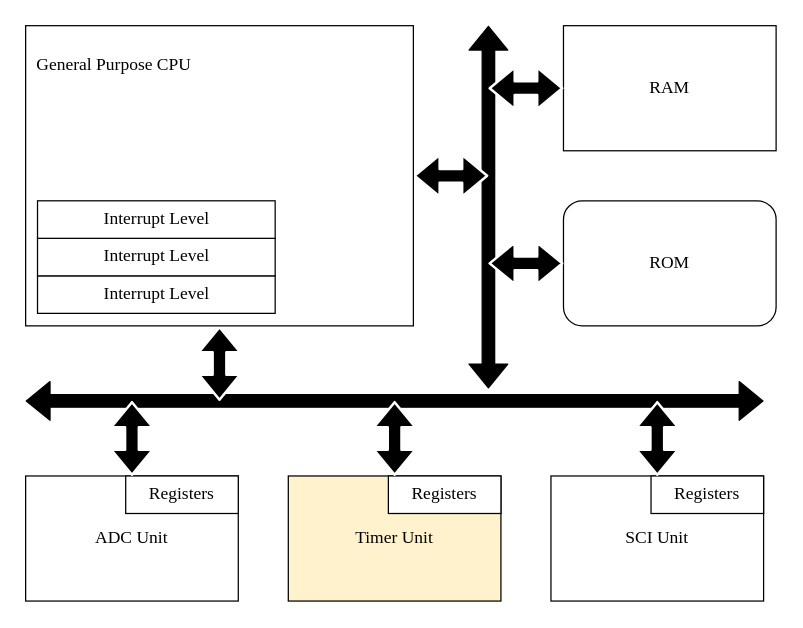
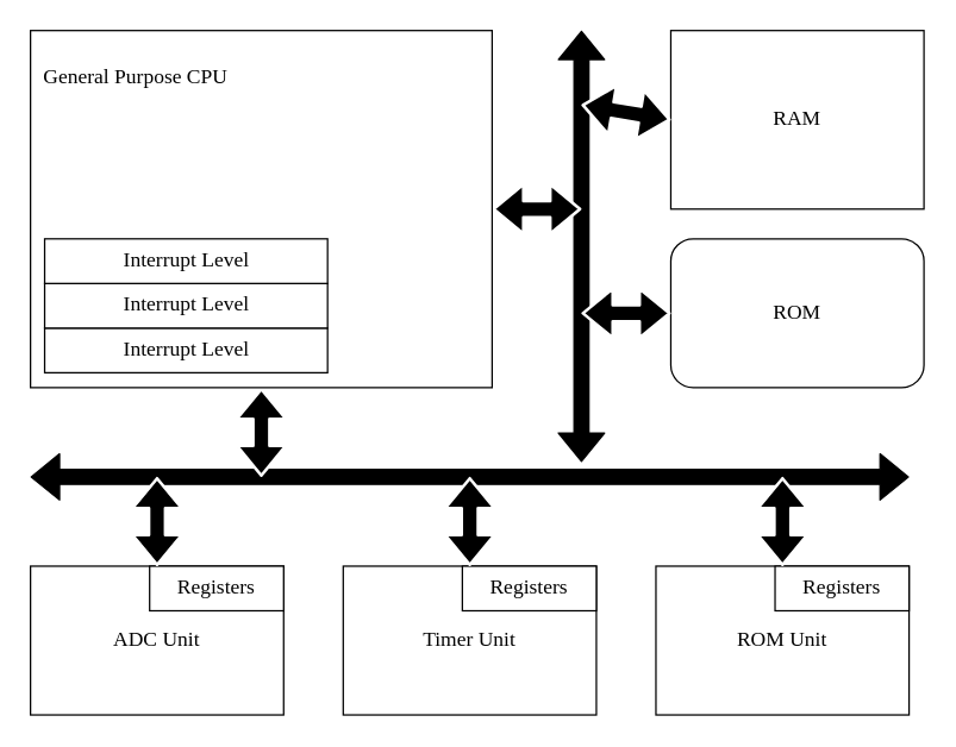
  <mxCell id="0" />
  <mxCell id="1" parent="0" />
- <mxCell id="2" value="RAM" style="rounded=0;whiteSpace=wrap;html=1;fontFamily=Arial Unicode MS;fontSize=14;" parent="1" vertex="1"><mxGeometry x="450" y="20" width="170" height="100" as="geometry" /></mxCell>
+ <mxCell id="2" value="RAM" style="rounded=0;whiteSpace=wrap;html=1;fontFamily=Arial Unicode MS;fontSize=14;" parent="1" vertex="1"><mxGeometry x="450" y="20" width="170" height="120" as="geometry" /></mxCell>
  <mxCell id="3" value="ROM" style="whiteSpace=wrap;html=1;fontFamily=Arial Unicode MS;fontSize=14;rounded=1;" parent="1" vertex="1"><mxGeometry x="450" y="160" width="170" height="100" as="geometry" /></mxCell>
  <mxCell id="4" value="" style="edgeStyle=orthogonalEdgeStyle;rounded=0;orthogonalLoop=1;jettySize=auto;html=1;strokeColor=#FFFFFF;strokeWidth=2;fillColor=#000000;fontFamily=Arial Unicode MS;fontSize=14;" parent="1" source="12" edge="1"><mxGeometry relative="1" as="geometry"><mxPoint x="525" y="280" as="targetPoint" /></mxGeometry></mxCell>
  <mxCell id="5" value="" style="group" parent="1" vertex="1" connectable="0"><mxGeometry x="20" y="380" width="170" height="100" as="geometry" /></mxCell>
  <mxCell id="6" value="ADC Unit" style="rounded=0;whiteSpace=wrap;html=1;fontFamily=Arial Unicode MS;fontSize=14;" parent="5" vertex="1"><mxGeometry width="170" height="100" as="geometry" /></mxCell>
  <mxCell id="7" value="Registers" style="rounded=0;whiteSpace=wrap;html=1;fontFamily=Arial Unicode MS;fontSize=14;" parent="5" vertex="1"><mxGeometry x="80" width="90" height="30" as="geometry" /></mxCell>
  <mxCell id="8" value="" style="group" parent="1" vertex="1" connectable="0"><mxGeometry x="230" y="380" width="170" height="100" as="geometry" /></mxCell>
- <mxCell id="9" value="Timer Unit" style="rounded=0;whiteSpace=wrap;html=1;fontFamily=Arial Unicode MS;fontSize=14;fillColor=#fff2cc;" parent="8" vertex="1"><mxGeometry width="170" height="100" as="geometry" /></mxCell>
+ <mxCell id="9" value="Timer Unit" style="rounded=0;whiteSpace=wrap;html=1;fontFamily=Arial Unicode MS;fontSize=14;" parent="8" vertex="1"><mxGeometry width="170" height="100" as="geometry" /></mxCell>
  <mxCell id="10" value="Registers" style="rounded=0;whiteSpace=wrap;html=1;fontFamily=Arial Unicode MS;fontSize=14;" parent="8" vertex="1"><mxGeometry x="80" width="90" height="30" as="geometry" /></mxCell>
  <mxCell id="11" value="" style="group" parent="1" vertex="1" connectable="0"><mxGeometry x="440" y="380" width="170" height="100" as="geometry" /></mxCell>
- <mxCell id="12" value="SCI Unit" style="rounded=0;whiteSpace=wrap;html=1;fontFamily=Arial Unicode MS;fontSize=14;" parent="11" vertex="1"><mxGeometry width="170" height="100" as="geometry" /></mxCell>
+ <mxCell id="12" value="ROM Unit" style="rounded=0;whiteSpace=wrap;html=1;fontFamily=Arial Unicode MS;fontSize=14;" parent="11" vertex="1"><mxGeometry width="170" height="100" as="geometry" /></mxCell>
  <mxCell id="13" value="Registers" style="rounded=0;whiteSpace=wrap;html=1;fontFamily=Arial Unicode MS;fontSize=14;" parent="11" vertex="1"><mxGeometry x="80" width="90" height="30" as="geometry" /></mxCell>
  <mxCell id="14" value="" style="group" parent="1" vertex="1" connectable="0"><mxGeometry x="20" y="320" width="590" as="geometry" /></mxCell>
  <mxCell id="15" value="" style="shape=flexArrow;endArrow=classic;startArrow=classic;html=1;fontFamily=Arial Unicode MS;fontSize=14;fillColor=#000000;" parent="14" edge="1"><mxGeometry width="50" height="50" relative="1" as="geometry"><mxPoint as="sourcePoint" /><mxPoint x="590" as="targetPoint" /></mxGeometry></mxCell>
  <mxCell id="16" value="" style="shape=flexArrow;endArrow=classic;startArrow=classic;html=1;fontFamily=Arial Unicode MS;fontSize=14;fillColor=#000000;exitX=0.5;exitY=0;exitDx=0;exitDy=0;strokeColor=#FFFFFF;strokeWidth=2;" parent="14" source="6" edge="1"><mxGeometry width="50" height="50" relative="1" as="geometry"><mxPoint x="-20" y="300" as="sourcePoint" /><mxPoint x="85" as="targetPoint" /></mxGeometry></mxCell>
  <mxCell id="17" value="" style="shape=flexArrow;endArrow=classic;startArrow=classic;html=1;fontFamily=Arial Unicode MS;fontSize=14;fillColor=#000000;exitX=0.5;exitY=0;exitDx=0;exitDy=0;strokeColor=#FFFFFF;strokeWidth=2;" parent="14" source="9" edge="1"><mxGeometry width="50" height="50" relative="1" as="geometry"><mxPoint x="294.5" y="40" as="sourcePoint" /><mxPoint x="295" as="targetPoint" /></mxGeometry></mxCell>
  <mxCell id="18" value="" style="shape=flexArrow;endArrow=classic;startArrow=classic;html=1;fontFamily=Arial Unicode MS;fontSize=14;fillColor=#000000;exitX=0.5;exitY=0;exitDx=0;exitDy=0;strokeColor=#FFFFFF;strokeWidth=2;" parent="14" source="12" edge="1"><mxGeometry width="50" height="50" relative="1" as="geometry"><mxPoint x="380.5" y="-60" as="sourcePoint" /><mxPoint x="505" as="targetPoint" /></mxGeometry></mxCell>
  <mxCell id="19" value="" style="shape=flexArrow;endArrow=classic;startArrow=classic;html=1;fontFamily=Arial Unicode MS;fontSize=14;fillColor=#000000;exitX=0.5;exitY=1;exitDx=0;exitDy=0;strokeColor=#FFFFFF;strokeWidth=2;" parent="14" source="26" edge="1"><mxGeometry width="50" height="50" relative="1" as="geometry"><mxPoint x="305" y="50" as="sourcePoint" /><mxPoint x="155" as="targetPoint" /></mxGeometry></mxCell>
  <mxCell id="20" value="" style="group" parent="1" vertex="1" connectable="0"><mxGeometry x="390" y="20" height="270" as="geometry" /></mxCell>
  <mxCell id="21" value="" style="shape=flexArrow;endArrow=classic;startArrow=classic;html=1;fontFamily=Arial Unicode MS;fontSize=14;fillColor=#000000;" parent="20" edge="1"><mxGeometry width="50" height="50" relative="1" as="geometry"><mxPoint as="sourcePoint" /><mxPoint y="290" as="targetPoint" /></mxGeometry></mxCell>
  <mxCell id="22" value="" style="shape=flexArrow;endArrow=classic;startArrow=classic;html=1;fontFamily=Arial Unicode MS;fontSize=14;fillColor=#000000;exitX=0;exitY=0.5;exitDx=0;exitDy=0;strokeColor=#FFFFFF;strokeWidth=2;" parent="20" source="3" edge="1"><mxGeometry width="50" height="50" relative="1" as="geometry"><mxPoint x="10" y="200" as="sourcePoint" /><mxPoint y="190" as="targetPoint" /></mxGeometry></mxCell>
  <mxCell id="23" value="" style="shape=flexArrow;endArrow=classic;startArrow=classic;html=1;fontFamily=Arial Unicode MS;fontSize=14;fillColor=#000000;exitX=0;exitY=0.5;exitDx=0;exitDy=0;strokeColor=#FFFFFF;strokeWidth=2;" parent="20" source="2" edge="1"><mxGeometry width="50" height="50" relative="1" as="geometry"><mxPoint x="20" y="49.5" as="sourcePoint" /><mxPoint y="50" as="targetPoint" /></mxGeometry></mxCell>
  <mxCell id="24" value="" style="shape=flexArrow;endArrow=classic;startArrow=classic;html=1;fontFamily=Arial Unicode MS;fontSize=14;fillColor=#000000;strokeColor=#FFFFFF;strokeWidth=2;entryX=1;entryY=0.5;entryDx=0;entryDy=0;" parent="20" target="26" edge="1"><mxGeometry width="50" height="50" relative="1" as="geometry"><mxPoint y="120" as="sourcePoint" /><mxPoint y="60" as="targetPoint" /></mxGeometry></mxCell>
  <mxCell id="25" value="" style="group" parent="1" vertex="1" connectable="0"><mxGeometry x="20" y="20" width="310" height="240" as="geometry" /></mxCell>
  <mxCell id="26" value="&lt;br style=&quot;font-size: 14px&quot;&gt;&amp;nbsp; General Purpose CPU" style="rounded=0;whiteSpace=wrap;html=1;labelPosition=center;verticalLabelPosition=middle;align=left;verticalAlign=top;fontFamily=Arial Unicode MS;fontSize=14;" parent="25" vertex="1"><mxGeometry width="310" height="240" as="geometry" /></mxCell>
  <mxCell id="27" value="" style="group" parent="25" vertex="1" connectable="0"><mxGeometry x="9.5" y="140" width="190" height="90" as="geometry" /></mxCell>
  <mxCell id="28" value="Interrupt Level" style="rounded=0;whiteSpace=wrap;html=1;fontFamily=Arial Unicode MS;fontSize=14;" parent="27" vertex="1"><mxGeometry y="60" width="190" height="30" as="geometry" /></mxCell>
  <mxCell id="29" value="Interrupt Level" style="rounded=0;whiteSpace=wrap;html=1;fontFamily=Arial Unicode MS;fontSize=14;" parent="27" vertex="1"><mxGeometry y="30" width="190" height="30" as="geometry" /></mxCell>
  <mxCell id="30" value="Interrupt Level" style="rounded=0;whiteSpace=wrap;html=1;fontFamily=Arial Unicode MS;fontSize=14;" parent="27" vertex="1"><mxGeometry width="190" height="30" as="geometry" /></mxCell>
